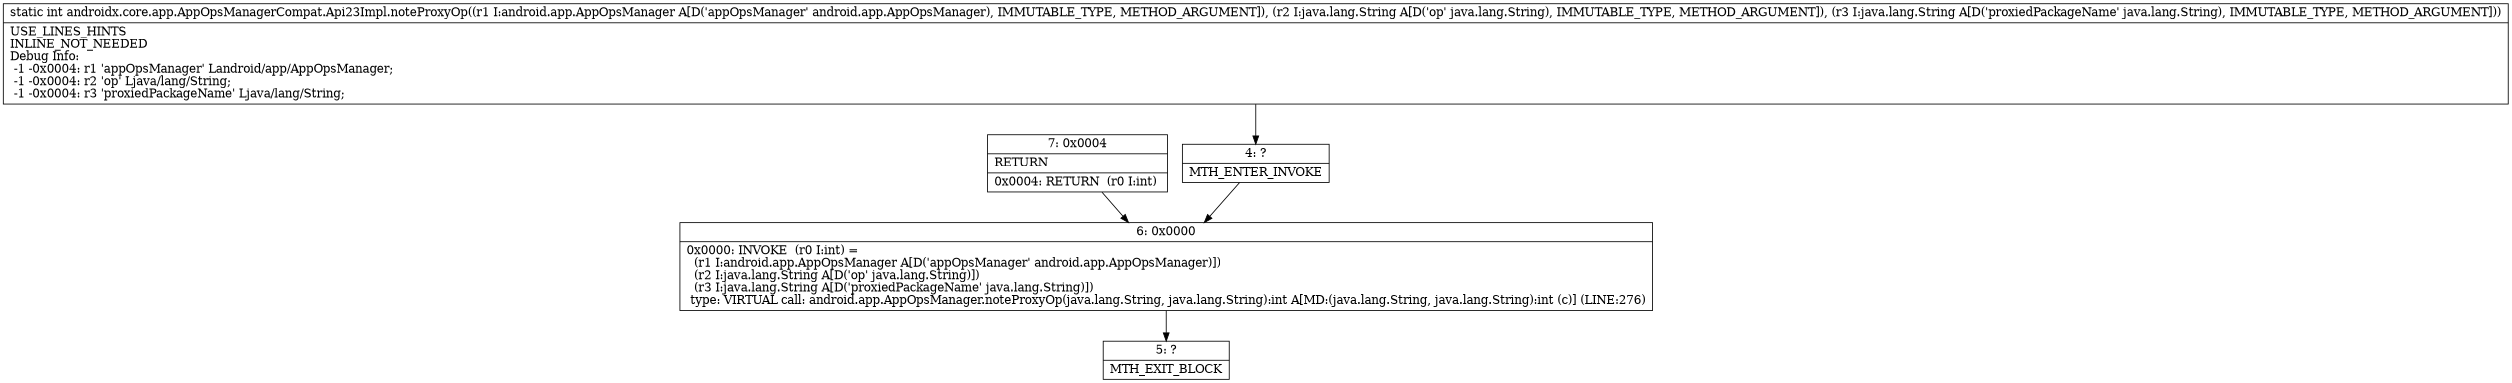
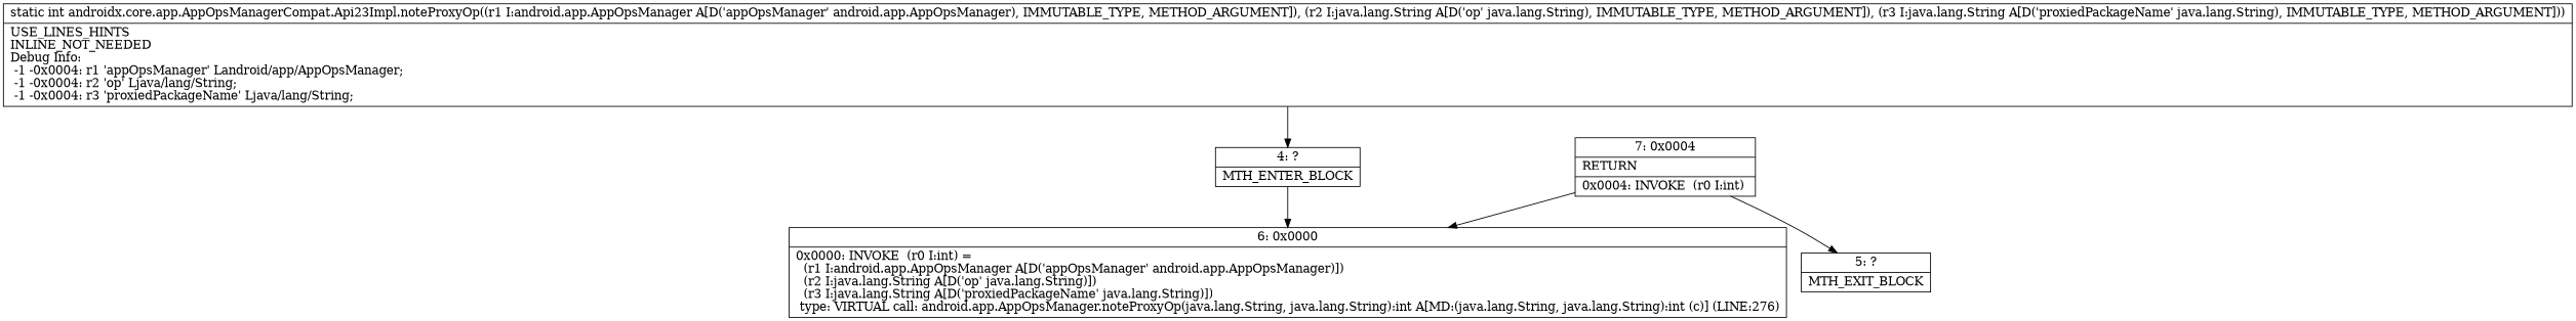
  digraph {
    node [shape=record]
-   n1 [label="{4\:\ ?|MTH_ENTER_INVOKE\l}"]
+   n1 [label="{4\:\ ?|MTH_ENTER_BLOCK\l}"]
    n2 [label="{6\:\ 0x0000|0x0000: INVOKE  (r0 I:int) = \l  (r1 I:android.app.AppOpsManager A[D('appOpsManager' android.app.AppOpsManager)])\l  (r2 I:java.lang.String A[D('op' java.lang.String)])\l  (r3 I:java.lang.String A[D('proxiedPackageName' java.lang.String)])\l type: VIRTUAL call: android.app.AppOpsManager.noteProxyOp(java.lang.String, java.lang.String):int A[MD:(java.lang.String, java.lang.String):int (c)] (LINE:276)\l}"]
-   n3 [label="{7\:\ 0x0004|RETURN\l|0x0004: RETURN  (r0 I:int) \l}"]
+   n3 [label="{7\:\ 0x0004|RETURN\l|0x0004: INVOKE  (r0 I:int) \l}"]
    n4 [label="{5\:\ ?|MTH_EXIT_BLOCK\l}"]
    n5 [label="{static int androidx.core.app.AppOpsManagerCompat.Api23Impl.noteProxyOp((r1 I:android.app.AppOpsManager A[D('appOpsManager' android.app.AppOpsManager), IMMUTABLE_TYPE, METHOD_ARGUMENT]), (r2 I:java.lang.String A[D('op' java.lang.String), IMMUTABLE_TYPE, METHOD_ARGUMENT]), (r3 I:java.lang.String A[D('proxiedPackageName' java.lang.String), IMMUTABLE_TYPE, METHOD_ARGUMENT]))  | USE_LINES_HINTS\lINLINE_NOT_NEEDED\lDebug Info:\l  \-1 \-0x0004: r1 'appOpsManager' Landroid\/app\/AppOpsManager;\l  \-1 \-0x0004: r2 'op' Ljava\/lang\/String;\l  \-1 \-0x0004: r3 'proxiedPackageName' Ljava\/lang\/String;\l}"]
    n1 -> n2
    n3 -> n2
-   n2 -> n4
+   n3 -> n4
    n5 -> n1
  }
